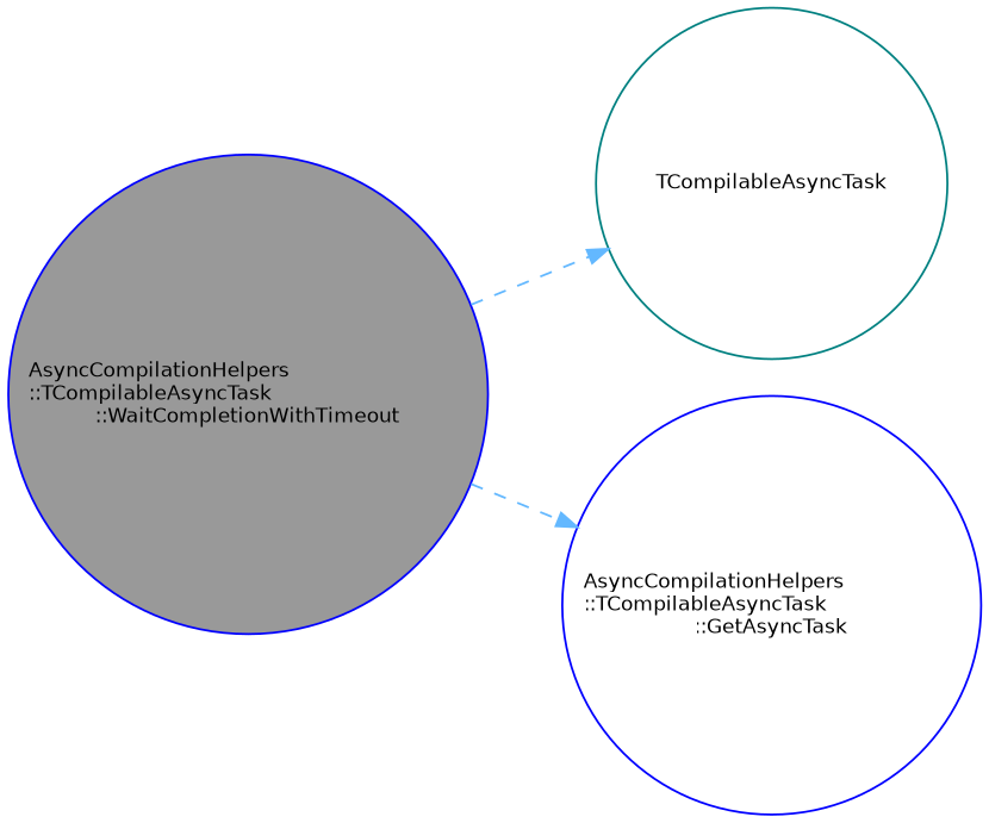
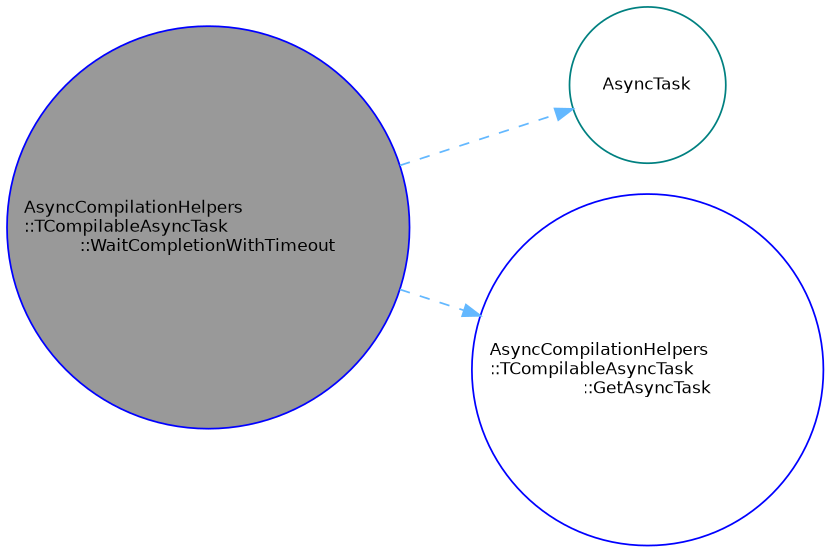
  digraph {
    rankdir=LR
    node [color=blue fillcolor=white fontname=Helvetica fontsize=10 shape=circle style=filled]
    edge [color=steelblue1 fontname=Helvetica fontsize=10 labelfontname=Helvetica labelfontsize=10 style=dashed]
    n1 [fillcolor=grey60 fontcolor=black height=0.2 label="AsyncCompilationHelpers\l::TCompilableAsyncTask\l::WaitCompletionWithTimeout" width=0.4]
-   n2 [color=teal height=0.2 label=TCompilableAsyncTask width=0.4]
+   n2 [color=teal height=0.2 label=AsyncTask width=0.4]
    n3 [height=0.2 label="AsyncCompilationHelpers\l::TCompilableAsyncTask\l::GetAsyncTask" width=0.4]
    n1 -> n2
    n1 -> n3
  }
